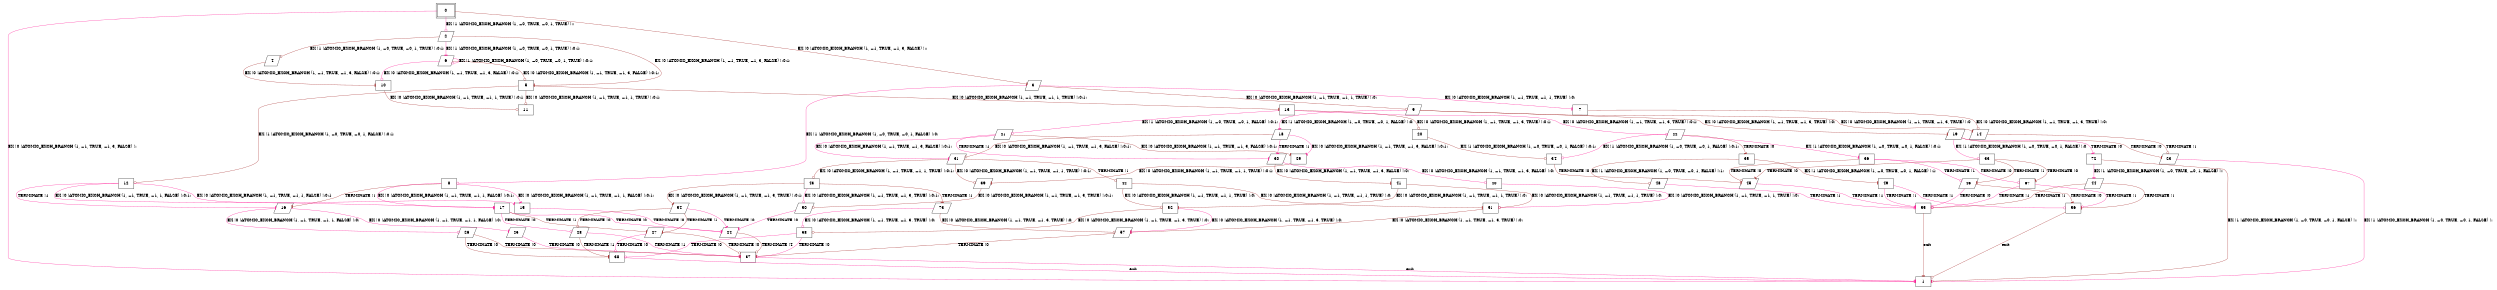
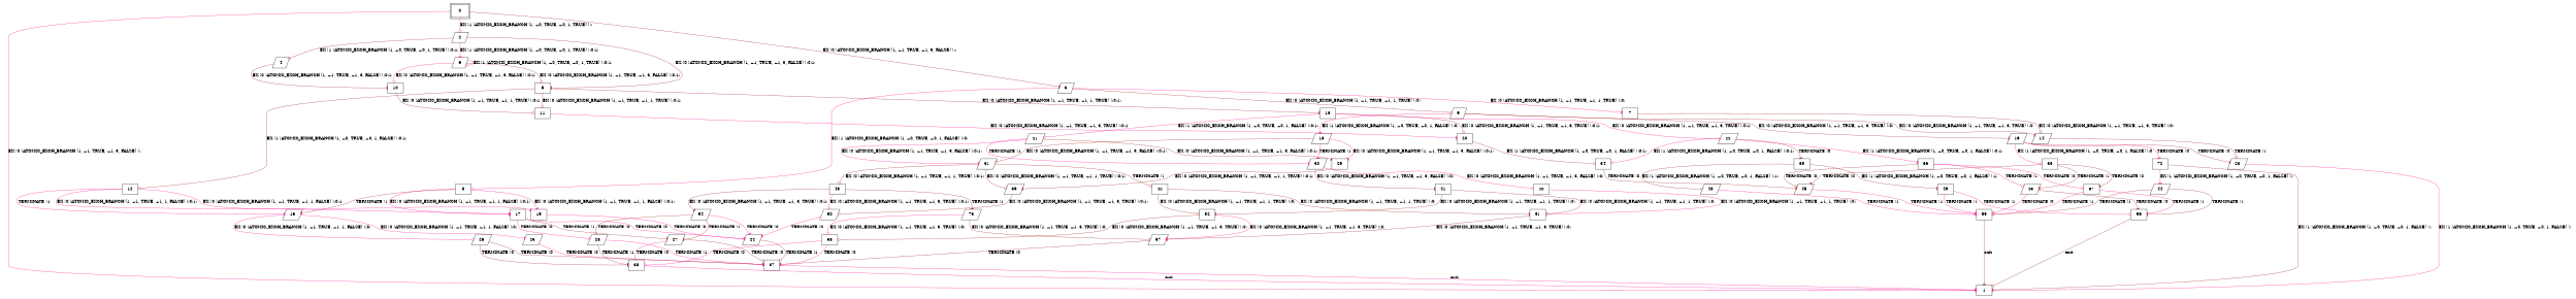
  digraph {
    node [shape=box]
    edge [arrowhead=tee color=brown]
    0 [peripheries=2]
    1
    2 [shape=parallelogram]
    3 [shape=parallelogram]
    4 [shape=parallelogram]
    5
    6 [shape=parallelogram]
    7
    8
    9 [shape=parallelogram]
    10
    11
    12
    13
    14 [shape=parallelogram]
    15
    16 [shape=parallelogram]
    17
    18 [shape=parallelogram]
    19 [shape=parallelogram]
    20
    21 [shape=parallelogram]
    22 [shape=parallelogram]
    23 [shape=parallelogram]
    24 [shape=parallelogram]
    25 [shape=parallelogram]
    26 [shape=parallelogram]
    27 [shape=parallelogram]
    28 [shape=parallelogram]
    29
    30 [shape=parallelogram]
    31 [shape=parallelogram]
    n33 [label=72]
    33
    34
    35
    36
    37
    38
    39 [shape=parallelogram]
    40
    41
    42
    43
    44 [shape=parallelogram]
    45 [shape=parallelogram]
    46 [shape=parallelogram]
    n48 [label=67]
    48 [shape=parallelogram]
    49
    50 [shape=parallelogram]
    51
    52
    n54 [label=73 shape=parallelogram]
    54 [shape=parallelogram]
    55
    56
    57 [shape=parallelogram]
    58
    0 -> 1 [arrowhead=odot color=deeppink label="EX !0 !ATOMIC_EXCH_BRANCH (1, +1, TRUE, +1, 3, FALSE) !::"]
    0 -> 2 [arrowhead=odot color=deeppink label="EX !1 !ATOMIC_EXCH_BRANCH (1, +0, TRUE, +0, 1, TRUE) !::"]
    0 -> 3 [label="EX !0 !ATOMIC_EXCH_BRANCH (1, +1, TRUE, +1, 3, FALSE) !::"]
    2 -> 4 [arrowhead=odot label="EX !1 !ATOMIC_EXCH_BRANCH (1, +0, TRUE, +0, 1, TRUE) !:0:1:"]
    2 -> 5 [label="EX !0 !ATOMIC_EXCH_BRANCH (1, +1, TRUE, +1, 3, FALSE) !:0:1:"]
    2 -> 6 [color=deeppink label="EX !1 !ATOMIC_EXCH_BRANCH (1, +0, TRUE, +0, 1, TRUE) !:0:1:"]
    3 -> 7 [color=deeppink label="EX !0 !ATOMIC_EXCH_BRANCH (1, +1, TRUE, +1, 1, TRUE) !:0:"]
    3 -> 8 [arrowhead=odot color=deeppink label="EX !1 !ATOMIC_EXCH_BRANCH (1, +0, TRUE, +0, 1, FALSE) !:0:"]
    3 -> 9 [arrowhead=odot label="EX !0 !ATOMIC_EXCH_BRANCH (1, +1, TRUE, +1, 1, TRUE) !:0:"]
    4 -> 10 [label="EX !0 !ATOMIC_EXCH_BRANCH (1, +1, TRUE, +1, 3, FALSE) !:0:1:"]
    5 -> 11 [arrowhead=odot label="EX !0 !ATOMIC_EXCH_BRANCH (1, +1, TRUE, +1, 1, TRUE) !:0:1:"]
    5 -> 12 [arrowhead=odot label="EX !1 !ATOMIC_EXCH_BRANCH (1, +0, TRUE, +0, 1, FALSE) !:0:1:"]
    5 -> 13 [label="EX !0 !ATOMIC_EXCH_BRANCH (1, +1, TRUE, +1, 1, TRUE) !:0:1:"]
    6 -> 5 [arrowhead=odot label="EX !0 !ATOMIC_EXCH_BRANCH (1, +1, TRUE, +1, 3, FALSE) !:0:1:"]
    6 -> 6 [arrowhead=odot color=deeppink label="EX !1 !ATOMIC_EXCH_BRANCH (1, +0, TRUE, +0, 1, TRUE) !:0:1:"]
    6 -> 10 [arrowhead=odot color=deeppink label="EX !0 !ATOMIC_EXCH_BRANCH (1, +1, TRUE, +1, 3, FALSE) !:0:1:"]
    7 -> 14 [arrowhead=odot label="EX !0 !ATOMIC_EXCH_BRANCH (1, +1, TRUE, +1, 3, TRUE) !:0:"]
    8 -> 15 [color=deeppink label="EX !0 !ATOMIC_EXCH_BRANCH (1, +1, TRUE, +1, 1, FALSE) !:0:1:"]
    8 -> 16 [label="TERMINATE !1"]
    8 -> 17 [color=deeppink label="EX !0 !ATOMIC_EXCH_BRANCH (1, +1, TRUE, +1, 1, FALSE) !:0:1:"]
    9 -> 14 [label="EX !0 !ATOMIC_EXCH_BRANCH (1, +1, TRUE, +1, 3, TRUE) !:0:"]
    9 -> 18 [color=deeppink label="EX !1 !ATOMIC_EXCH_BRANCH (1, +0, TRUE, +0, 1, FALSE) !:0:"]
    9 -> 19 [label="EX !0 !ATOMIC_EXCH_BRANCH (1, +1, TRUE, +1, 3, TRUE) !:0:"]
    10 -> 11 [arrowhead=odot label="EX !0 !ATOMIC_EXCH_BRANCH (1, +1, TRUE, +1, 1, TRUE) !:0:1:"]
+   11 -> 20 [color=deeppink label="EX !0 !ATOMIC_EXCH_BRANCH (1, +1, TRUE, +1, 3, TRUE) !:0:1:"]
    12 -> 15 [color=deeppink label="EX !0 !ATOMIC_EXCH_BRANCH (1, +1, TRUE, +1, 1, FALSE) !:0:1:"]
    12 -> 16 [color=deeppink label="TERMINATE !1"]
    12 -> 17 [color=deeppink label="EX !0 !ATOMIC_EXCH_BRANCH (1, +1, TRUE, +1, 1, FALSE) !:0:1:"]
    13 -> 20 [arrowhead=odot label="EX !0 !ATOMIC_EXCH_BRANCH (1, +1, TRUE, +1, 3, TRUE) !:0:1:"]
    13 -> 21 [arrowhead=odot color=deeppink label="EX !1 !ATOMIC_EXCH_BRANCH (1, +0, TRUE, +0, 1, FALSE) !:0:1:"]
    13 -> 22 [arrowhead=odot color=deeppink label="EX !0 !ATOMIC_EXCH_BRANCH (1, +1, TRUE, +1, 3, TRUE) !:0:1:"]
    14 -> 23 [arrowhead=odot label="TERMINATE !1"]
    15 -> 24 [arrowhead=odot color=deeppink label="TERMINATE !0"]
    16 -> 25 [color=deeppink label="EX !0 !ATOMIC_EXCH_BRANCH (1, +1, TRUE, +1, 1, FALSE) !:0:"]
    16 -> 26 [arrowhead=odot color=deeppink label="EX !0 !ATOMIC_EXCH_BRANCH (1, +1, TRUE, +1, 1, FALSE) !:0:"]
    17 -> 24 [color=deeppink label="TERMINATE !0"]
    17 -> 27 [label="TERMINATE !1"]
    17 -> 28 [arrowhead=odot color=deeppink label="TERMINATE !0"]
    18 -> 29 [color=deeppink label="EX !0 !ATOMIC_EXCH_BRANCH (1, +1, TRUE, +1, 3, FALSE) !:0:1:"]
    18 -> 30 [color=deeppink label="TERMINATE !1"]
    18 -> 31 [arrowhead=odot label="EX !0 !ATOMIC_EXCH_BRANCH (1, +1, TRUE, +1, 3, FALSE) !:0:1:"]
    19 -> 23 [label="TERMINATE !0"]
    19 -> n33 [color=deeppink label="TERMINATE !0"]
    19 -> 33 [arrowhead=odot color=deeppink label="EX !1 !ATOMIC_EXCH_BRANCH (1, +0, TRUE, +0, 1, FALSE) !:0:"]
    20 -> 34 [arrowhead=odot label="EX !1 !ATOMIC_EXCH_BRANCH (1, +0, TRUE, +0, 1, FALSE) !:0:1:"]
    21 -> 29 [label="EX !0 !ATOMIC_EXCH_BRANCH (1, +1, TRUE, +1, 3, FALSE) !:0:1:"]
    21 -> 30 [color=deeppink label="TERMINATE !1"]
    21 -> 31 [color=deeppink label="EX !0 !ATOMIC_EXCH_BRANCH (1, +1, TRUE, +1, 3, FALSE) !:0:1:"]
    22 -> 34 [arrowhead=odot color=deeppink label="EX !1 !ATOMIC_EXCH_BRANCH (1, +0, TRUE, +0, 1, FALSE) !:0:1:"]
    22 -> 35 [label="TERMINATE !0"]
    22 -> 36 [color=deeppink label="EX !1 !ATOMIC_EXCH_BRANCH (1, +0, TRUE, +0, 1, FALSE) !:0:1:"]
    23 -> 1 [color=deeppink label="EX !1 !ATOMIC_EXCH_BRANCH (1, +0, TRUE, +0, 1, FALSE) !::"]
-   24 -> 37 [arrowhead=odot label="TERMINATE !4"]
+   24 -> 37 [arrowhead=odot label="TERMINATE !1"]
    25 -> 37 [color=deeppink label="TERMINATE !0"]
    26 -> 37 [label="TERMINATE !0"]
    26 -> 38 [label="TERMINATE !0"]
    27 -> 37 [arrowhead=odot label="TERMINATE !0"]
    27 -> 38 [arrowhead=odot color=deeppink label="TERMINATE !0"]
    28 -> 37 [arrowhead=odot color=deeppink label="TERMINATE !1"]
    28 -> 38 [label="TERMINATE !1"]
    29 -> 39 [label="EX !0 !ATOMIC_EXCH_BRANCH (1, +1, TRUE, +1, 1, TRUE) !:0:1:"]
    30 -> 40 [arrowhead=odot color=deeppink label="EX !0 !ATOMIC_EXCH_BRANCH (1, +1, TRUE, +1, 3, FALSE) !:0:"]
    30 -> 41 [label="EX !0 !ATOMIC_EXCH_BRANCH (1, +1, TRUE, +1, 3, FALSE) !:0:"]
    31 -> 39 [arrowhead=odot label="EX !0 !ATOMIC_EXCH_BRANCH (1, +1, TRUE, +1, 1, TRUE) !:0:1:"]
    31 -> 42 [arrowhead=odot label="TERMINATE !1"]
    31 -> 43 [arrowhead=odot label="EX !0 !ATOMIC_EXCH_BRANCH (1, +1, TRUE, +1, 1, TRUE) !:0:1:"]
    n33 -> 1 [arrowhead=odot label="EX !1 !ATOMIC_EXCH_BRANCH (1, +0, TRUE, +0, 1, FALSE) !::"]
    n33 -> 44 [color=deeppink label="EX !1 !ATOMIC_EXCH_BRANCH (1, +0, TRUE, +0, 1, FALSE) !::"]
    33 -> 45 [label="TERMINATE !0"]
    33 -> 46 [label="TERMINATE !1"]
    33 -> n48 [label="TERMINATE !0"]
    34 -> 45 [label="TERMINATE !0"]
    35 -> 48 [arrowhead=odot label="EX !1 !ATOMIC_EXCH_BRANCH (1, +0, TRUE, +0, 1, FALSE) !:1:"]
    35 -> 49 [label="EX !1 !ATOMIC_EXCH_BRANCH (1, +0, TRUE, +0, 1, FALSE) !:1:"]
    36 -> 45 [arrowhead=odot label="TERMINATE !0"]
    36 -> 46 [arrowhead=odot color=deeppink label="TERMINATE !1"]
    36 -> n48 [arrowhead=odot color=deeppink label="TERMINATE !0"]
    37 -> 1 [color=deeppink label=exit]
    38 -> 1 [color=deeppink label=exit]
    39 -> 50 [arrowhead=odot label="EX !0 !ATOMIC_EXCH_BRANCH (1, +1, TRUE, +1, 3, TRUE) !:0:1:"]
    40 -> 51 [arrowhead=odot color=deeppink label="EX !0 !ATOMIC_EXCH_BRANCH (1, +1, TRUE, +1, 1, TRUE) !:0:"]
    41 -> 51 [arrowhead=odot label="EX !0 !ATOMIC_EXCH_BRANCH (1, +1, TRUE, +1, 1, TRUE) !:0:"]
    41 -> 52 [label="EX !0 !ATOMIC_EXCH_BRANCH (1, +1, TRUE, +1, 1, TRUE) !:0:"]
    42 -> 51 [label="EX !0 !ATOMIC_EXCH_BRANCH (1, +1, TRUE, +1, 1, TRUE) !:0:"]
    42 -> 52 [arrowhead=odot label="EX !0 !ATOMIC_EXCH_BRANCH (1, +1, TRUE, +1, 1, TRUE) !:0:"]
    43 -> 50 [arrowhead=odot color=deeppink label="EX !0 !ATOMIC_EXCH_BRANCH (1, +1, TRUE, +1, 3, TRUE) !:0:1:"]
    43 -> n54 [label="TERMINATE !1"]
    43 -> 54 [label="EX !0 !ATOMIC_EXCH_BRANCH (1, +1, TRUE, +1, 3, TRUE) !:0:1:"]
    44 -> 55 [arrowhead=odot label="TERMINATE !1"]
    44 -> 56 [label="TERMINATE !1"]
    45 -> 55 [color=deeppink label="TERMINATE !1"]
    46 -> 55 [arrowhead=odot color=deeppink label="TERMINATE !0"]
    46 -> 56 [label="TERMINATE !0"]
    n48 -> 55 [arrowhead=odot color=deeppink label="TERMINATE !1"]
    n48 -> 56 [arrowhead=odot color=deeppink label="TERMINATE !1"]
    48 -> 55 [arrowhead=odot color=deeppink label="TERMINATE !1"]
    49 -> 55 [color=deeppink label="TERMINATE !1"]
    49 -> 56 [arrowhead=odot color=deeppink label="TERMINATE !1"]
    50 -> 24 [color=deeppink label="TERMINATE !0"]
    51 -> 57 [label="EX !0 !ATOMIC_EXCH_BRANCH (1, +1, TRUE, +1, 3, TRUE) !:0:"]
    52 -> 57 [color=deeppink label="EX !0 !ATOMIC_EXCH_BRANCH (1, +1, TRUE, +1, 3, TRUE) !:0:"]
    52 -> 58 [arrowhead=odot label="EX !0 !ATOMIC_EXCH_BRANCH (1, +1, TRUE, +1, 3, TRUE) !:0:"]
    n54 -> 57 [arrowhead=odot label="EX !0 !ATOMIC_EXCH_BRANCH (1, +1, TRUE, +1, 3, TRUE) !:0:"]
    n54 -> 58 [arrowhead=odot color=deeppink label="EX !0 !ATOMIC_EXCH_BRANCH (1, +1, TRUE, +1, 3, TRUE) !:0:"]
    54 -> 24 [color=deeppink label="TERMINATE !0"]
    54 -> 27 [label="TERMINATE !1"]
    54 -> 28 [arrowhead=odot label="TERMINATE !0"]
    55 -> 1 [label=exit]
    56 -> 1 [arrowhead=odot label=exit]
    57 -> 37 [label="TERMINATE !0"]
    58 -> 37 [arrowhead=odot color=deeppink label="TERMINATE !0"]
    58 -> 38 [arrowhead=odot color=deeppink label="TERMINATE !0"]
  }
